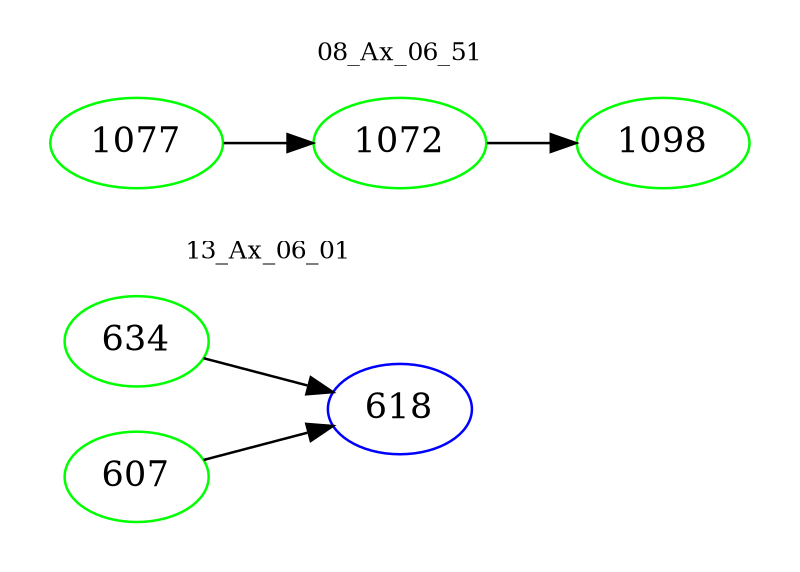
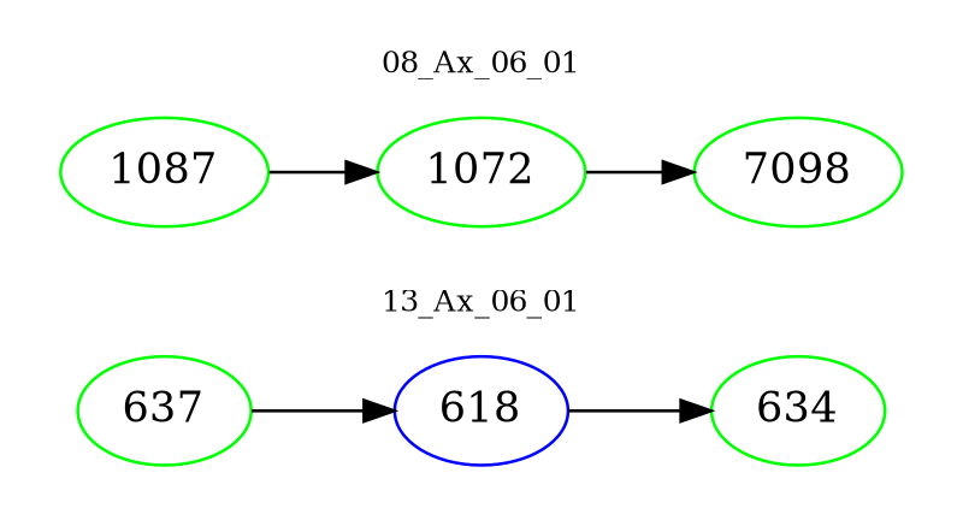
  digraph {
    rankdir=LR
    node [color=green]
    edge [color=black]
    n1 [label=634]
    n2 [color=blue label=618]
-   n3 [label=607]
-   n4 [label=1077]
+   n3 [label=637]
+   n4 [label=1087]
    n5 [label=1072]
-   n6 [label=1098]
+   n6 [label=7098]
    subgraph cluster_1 {
      color=white
      fontsize=10
      label="13_Ax_06_01"
      n1
      n2
      n3
    }
    subgraph cluster_2 {
      color=white
      fontsize=10
-     label="08_Ax_06_51"
+     label="08_Ax_06_01"
      n4
      n5
      n6
    }
-   n1 -> n2
+   n2 -> n1
    n3 -> n2
    n4 -> n5
    n5 -> n6
  }
